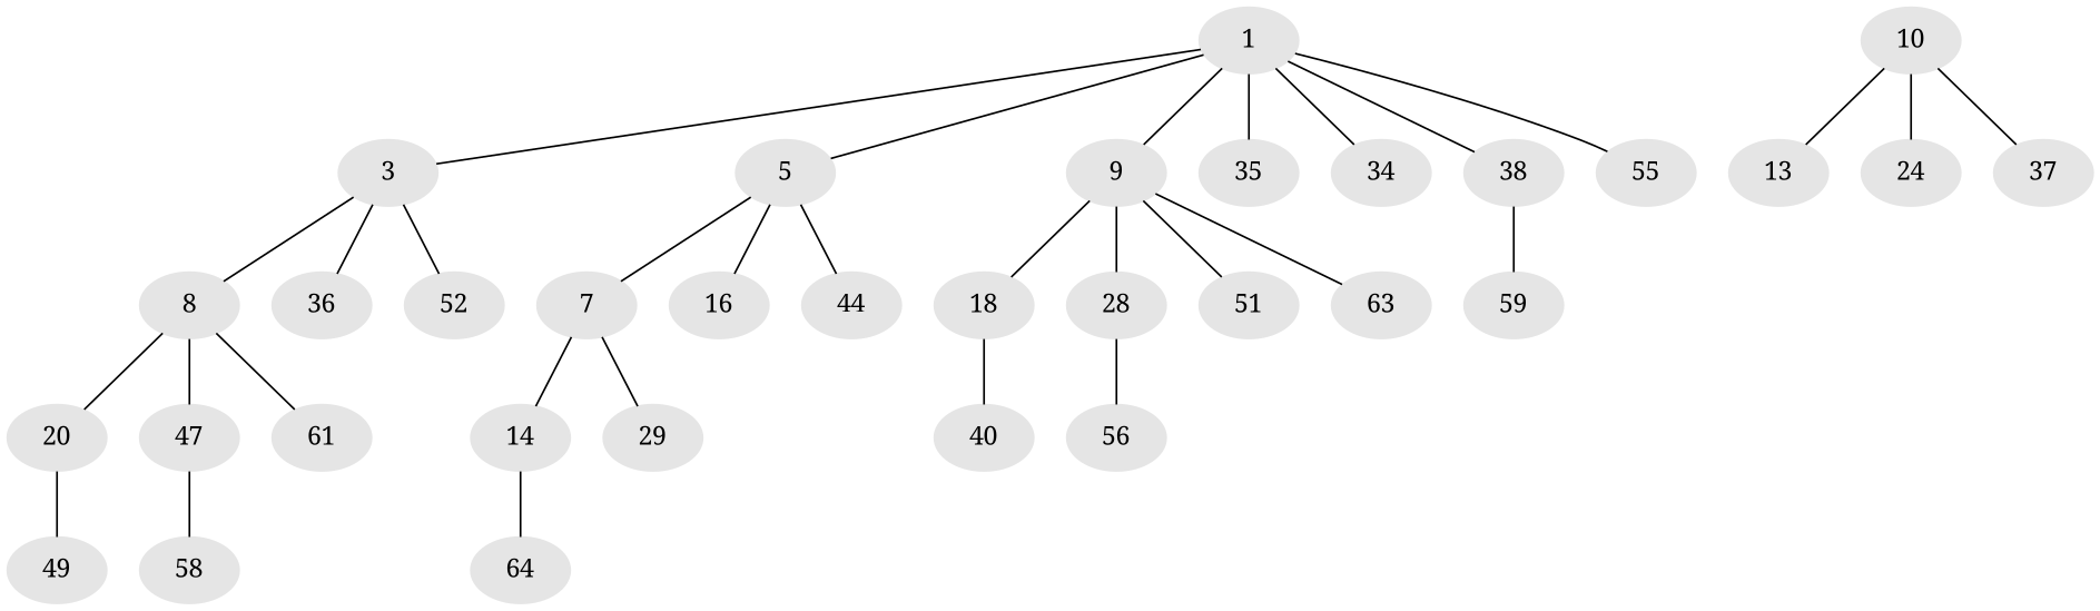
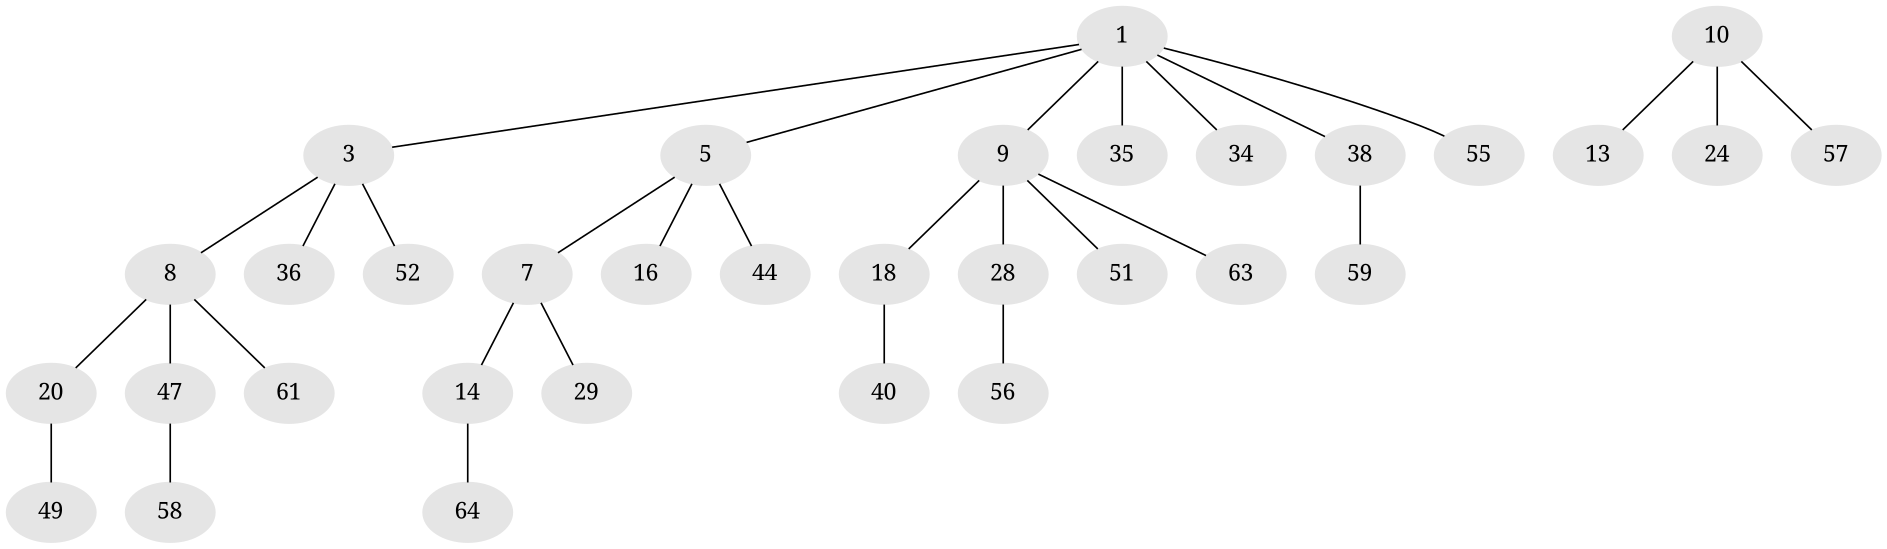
  graph {
    fontname="Noto Serif"
    node [color=gray90 fontname="Noto Serif" style=filled]
    edge [fontname="Noto Serif"]
    1 [super="+2"]
    3 [super="+4"]
    5 [super="+6+27"]
    9 [super="+33+17+65+42+21+31"]
    n5 [label=35]
    34 [super="+43"]
    38
    55
    8 [super="+11"]
    36
    52
    7 [super="+23"]
    16
    44
    18 [super="+45+39"]
    28 [super="+50"]
    51
    63
    59
    20 [super="+62+46+30"]
    47
    61
    10 [super="+12"]
    13 [super="+41"]
    24
-   37
+   37 [label=57]
    14 [super="+22+60"]
    29
    64
    49 [super="+57"]
    58
    40
    56
    1 -- 3
    1 -- 5
    1 -- 9
    1 -- n5
    1 -- 34
    1 -- 38
    1 -- 55
    3 -- 8
    3 -- 36
    3 -- 52
    5 -- 7
    5 -- 16
    5 -- 44
    9 -- 18
    9 -- 28
    9 -- 51
    9 -- 63
    38 -- 59
    8 -- 20
    8 -- 47
    8 -- 61
    7 -- 14
    7 -- 29
    18 -- 40
    28 -- 56
    20 -- 49
    47 -- 58
    10 -- 13
    10 -- 24
    10 -- 37
    14 -- 64
  }
